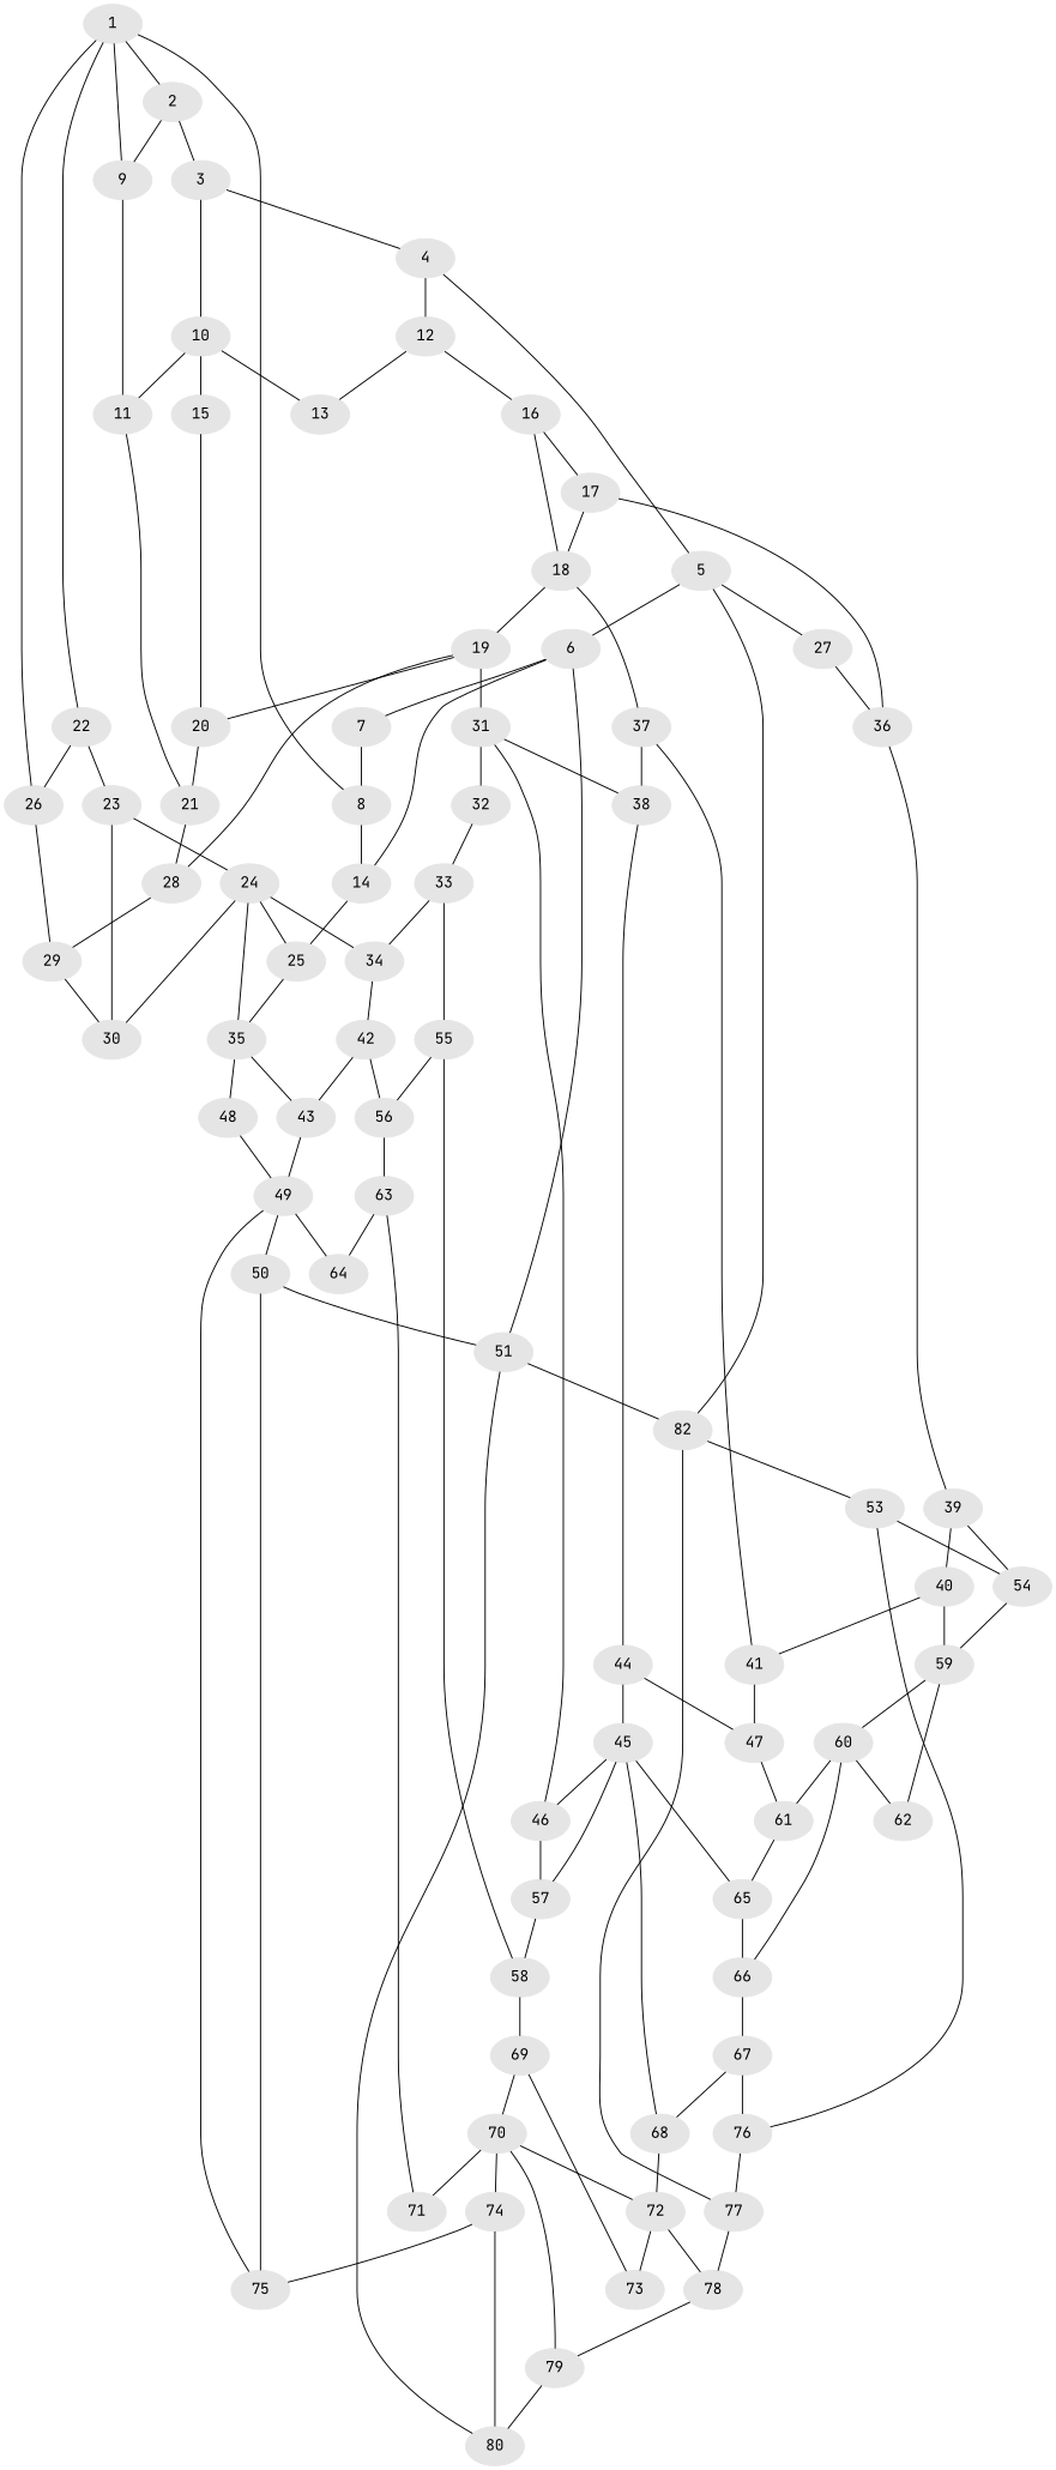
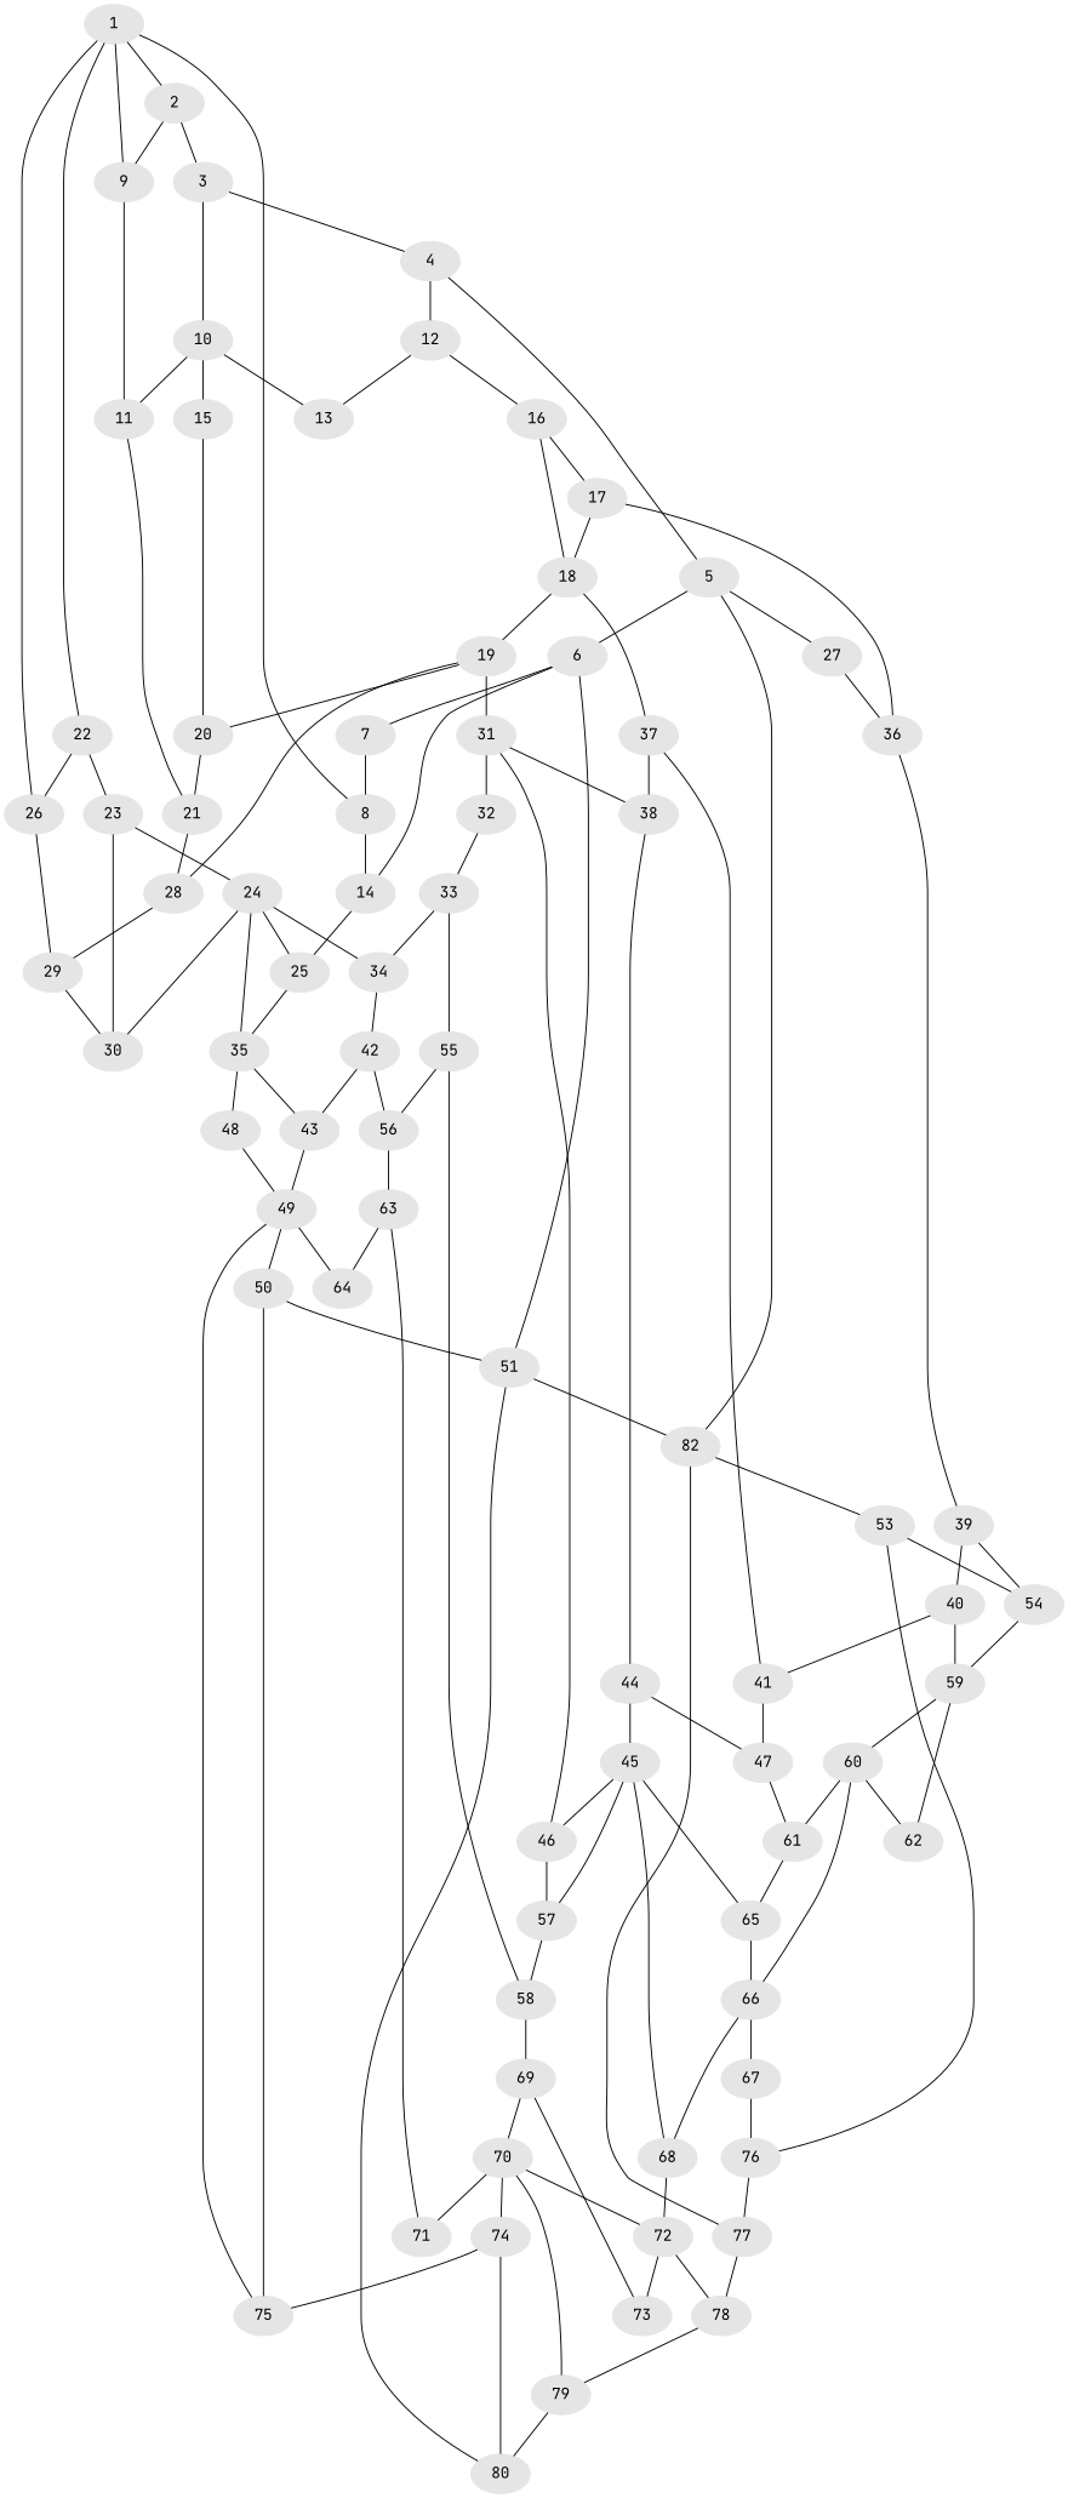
  graph {
    fontname="JetBrains Mono"
    node [color=gray90 fontname="JetBrains Mono" style=filled]
    edge [fontname="JetBrains Mono" weight=1.0]
    1
    2
    8
    9
    22
    26
    3
    14
    11
    23
    29
    4
    10
    5
    12
    13
    15
    6
    27
    n20 [label=82]
    16
    7
    51
    36
    53
    77
    25
    80
    21
    20
    28
    17
    18
    35
    19
    37
    39
    31
    38
    41
    32
    46
    24
    30
    34
    42
    43
    48
    33
    44
    57
    55
    56
    58
    49
    40
    54
    47
    45
    59
    60
    62
    61
    63
    50
    64
    75
    65
    68
    66
    72
    76
    78
    69
    71
    70
    73
    67
    74
    79
    1 -- 2
    1 -- 8
    1 -- 9
    1 -- 22
    1 -- 26
    2 -- 9
    2 -- 3
    8 -- 14
    9 -- 11
    22 -- 26
    22 -- 23
    26 -- 29
    3 -- 4
    3 -- 10
    14 -- 25
    11 -- 21
    23 -- 24
    23 -- 30
    29 -- 30
    4 -- 5
    4 -- 12
    10 -- 11
    10 -- 13 [weight=2.0]
    10 -- 15 [weight=2.0]
    5 -- 6
    5 -- 27
    5 -- n20
    12 -- 13
    12 -- 16
    15 -- 20
    6 -- 14
    6 -- 7
    6 -- 51
    27 -- 36
    n20 -- 53
    n20 -- 77
    16 -- 17
    16 -- 18
    7 -- 8
    51 -- n20
    51 -- 80
    36 -- 39
    53 -- 54
    53 -- 76
    77 -- 78
    25 -- 35
    21 -- 28
    20 -- 21
    28 -- 29
    17 -- 36
    17 -- 18
    18 -- 19
    18 -- 37
    35 -- 43
    35 -- 48 [weight=2.0]
    19 -- 20
    19 -- 28
    19 -- 31 [weight=2.0]
    37 -- 38
    37 -- 41
    39 -- 40
    39 -- 54
    31 -- 38
    31 -- 32 [weight=2.0]
    31 -- 46
    38 -- 44
    41 -- 47
    32 -- 33
    46 -- 57
    24 -- 25
    24 -- 35 [weight=2.0]
    24 -- 30
    24 -- 34
    34 -- 42
    42 -- 43
    42 -- 56
    43 -- 49
    48 -- 49
    33 -- 34
    33 -- 55
    44 -- 47
    44 -- 45
    57 -- 58
    55 -- 56
    55 -- 58
    56 -- 63
    58 -- 69
    49 -- 50
    49 -- 64 [weight=2.0]
    49 -- 75
    40 -- 41
    40 -- 59
    54 -- 59
    47 -- 61
    45 -- 46
    45 -- 57
    45 -- 65
    45 -- 68 [weight=2.0]
    59 -- 60
    59 -- 62 [weight=3.0]
    60 -- 62 [weight=3.0]
    60 -- 61
    60 -- 66
    61 -- 65
    63 -- 64
    63 -- 71
    50 -- 51
    50 -- 75
    65 -- 66
    68 -- 72 [weight=2.0]
    66 -- 67
    72 -- 78
    72 -- 73 [weight=2.0]
    76 -- 77
    78 -- 79
    69 -- 70
    69 -- 73
    70 -- 72
    70 -- 71 [weight=2.0]
    70 -- 74
    70 -- 79
-   67 -- 68
+   66 -- 68
    67 -- 76
    74 -- 80
    74 -- 75
    79 -- 80
  }
